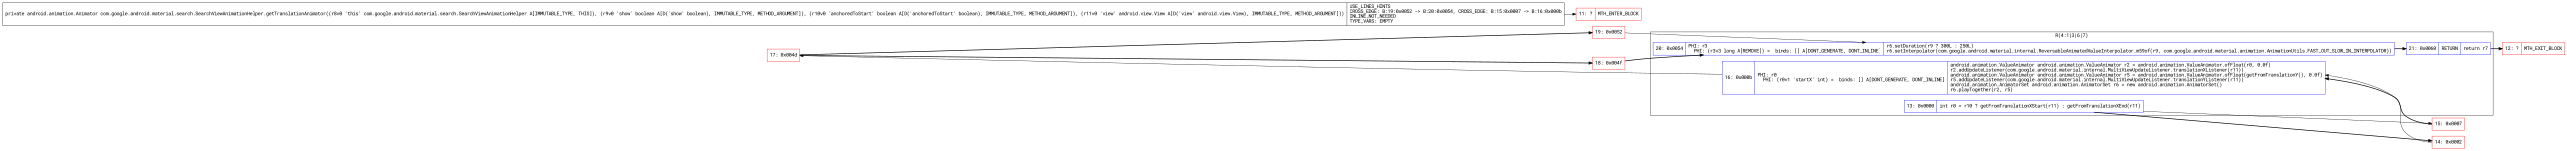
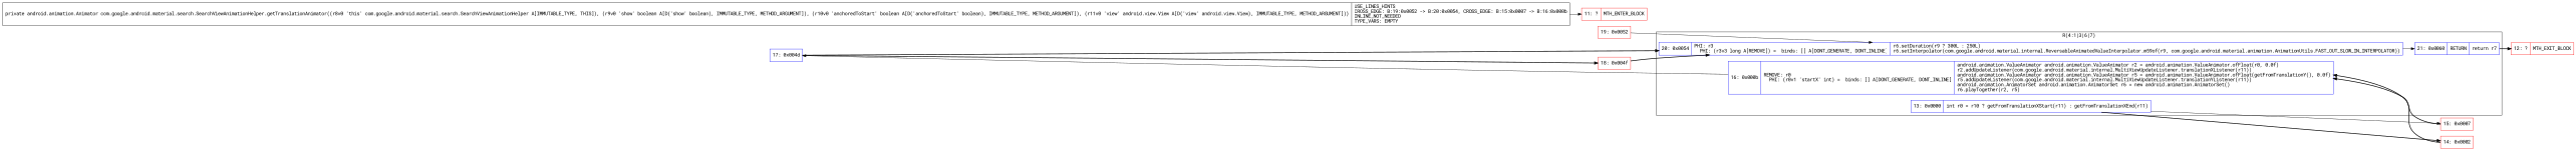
  digraph {
    fontname="Roboto Mono"
    rankdir=LR
    node [color=red fontname="Roboto Mono" shape=record]
    edge [fontname="Roboto Mono" style=bold]
    n1 [color=blue label="{13\:\ 0x0000|int r0 = r10 ? getFromTranslationXStart(r11) : getFromTranslationXEnd(r11)\l}"]
-   n2 [color=blue label="{16\:\ 0x000b|PHI: r0 \l  PHI: (r0v1 'startX' int) =  binds: [] A[DONT_GENERATE, DONT_INLINE]\l|android.animation.ValueAnimator android.animation.ValueAnimator r2 = android.animation.ValueAnimator.ofFloat(r0, 0.0f)\lr2.addUpdateListener(com.google.android.material.internal.MultiViewUpdateListener.translationXListener(r11))\landroid.animation.ValueAnimator android.animation.ValueAnimator r5 = android.animation.ValueAnimator.ofFloat(getFromTranslationY(), 0.0f)\lr5.addUpdateListener(com.google.android.material.internal.MultiViewUpdateListener.translationYListener(r11))\landroid.animation.AnimatorSet android.animation.AnimatorSet r6 = new android.animation.AnimatorSet()\lr6.playTogether(r2, r5)\l}"]
+   n2 [color=blue label="{16\:\ 0x000b|REMOVE: r0 \l  PHI: (r0v1 'startX' int) =  binds: [] A[DONT_GENERATE, DONT_INLINE]\l|android.animation.ValueAnimator android.animation.ValueAnimator r2 = android.animation.ValueAnimator.ofFloat(r0, 0.0f)\lr2.addUpdateListener(com.google.android.material.internal.MultiViewUpdateListener.translationXListener(r11))\landroid.animation.ValueAnimator android.animation.ValueAnimator r5 = android.animation.ValueAnimator.ofFloat(getFromTranslationY(), 0.0f)\lr5.addUpdateListener(com.google.android.material.internal.MultiViewUpdateListener.translationYListener(r11))\landroid.animation.AnimatorSet android.animation.AnimatorSet r6 = new android.animation.AnimatorSet()\lr6.playTogether(r2, r5)\l}"]
    n3 [color=blue label="{20\:\ 0x0054|PHI: r3 \l  PHI: (r3v3 long A[REMOVE]) =  binds: [] A[DONT_GENERATE, DONT_INLINE]\l|r6.setDuration(r9 ? 300L : 250L)\lr6.setInterpolator(com.google.android.material.internal.ReversableAnimatedValueInterpolator.m59of(r9, com.google.android.material.animation.AnimationUtils.FAST_OUT_SLOW_IN_INTERPOLATOR))\l}"]
    n4 [color=blue label="{21\:\ 0x0060|RETURN\l|return r7\l}"]
    n5 [label="{14\:\ 0x0002}"]
    n6 [label="{15\:\ 0x0007}"]
-   n7 [label="{17\:\ 0x004d}"]
+   n7 [color=blue label="{17\:\ 0x004d}"]
    n8 [label="{12\:\ ?|MTH_EXIT_BLOCK\l}"]
    n9 [label="{18\:\ 0x004f}"]
    n10 [label="{19\:\ 0x0052}"]
    n11 [label="{11\:\ ?|MTH_ENTER_BLOCK\l}"]
    n12 [label="{private android.animation.Animator com.google.android.material.search.SearchViewAnimationHelper.getTranslationAnimator((r8v0 'this' com.google.android.material.search.SearchViewAnimationHelper A[IMMUTABLE_TYPE, THIS]), (r9v0 'show' boolean A[D('show' boolean), IMMUTABLE_TYPE, METHOD_ARGUMENT]), (r10v0 'anchoredToStart' boolean A[D('anchoredToStart' boolean), IMMUTABLE_TYPE, METHOD_ARGUMENT]), (r11v0 'view' android.view.View A[D('view' android.view.View), IMMUTABLE_TYPE, METHOD_ARGUMENT]))  | USE_LINES_HINTS\lCROSS_EDGE: B:19:0x0052 \-\> B:20:0x0054, CROSS_EDGE: B:15:0x0007 \-\> B:16:0x000b\lINLINE_NOT_NEEDED\lTYPE_VARS: EMPTY\l}" color=""]
    subgraph cluster_1 {
      label="R(4:1|3|6|7)"
      n1
      n2
      n3
      n4
    }
    n1 -> n5
    n1 -> n6 [style=solid]
    n2 -> n7 [style=solid]
-   n3 -> n4
+   n3 -> n4 [style=solid]
    n4 -> n8
-   n5 -> n2 [style=solid]
+   n5 -> n2
    n6 -> n2
    n7 -> n9
-   n7 -> n10
+   n7 -> n3
    n9 -> n3
    n10 -> n3 [style=solid]
    n12 -> n11 [style=solid]
  }
